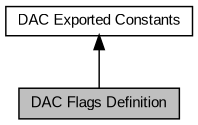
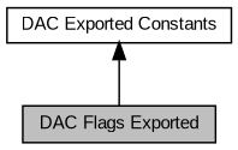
  digraph {
    rankdir=TB
    fontname="Liberation Sans"
    node [color=black fontname="Liberation Sans" fontsize=10 shape=record style=filled]
-   n1 [fillcolor=grey75 fontcolor=black height=0.2 label="DAC Flags Definition" width=0.4]
+   n1 [fillcolor=grey75 fontcolor=black height=0.2 label="DAC Flags Exported" width=0.4]
    n2 [fillcolor=white height=0.2 label="DAC Exported Constants" width=0.4]
    n2 -> n1 [dir=back fontname="Liberation Sans" fontsize=10 labelfontname=Helvetica labelfontsize=10 shape=plaintext style=solid]
  }
